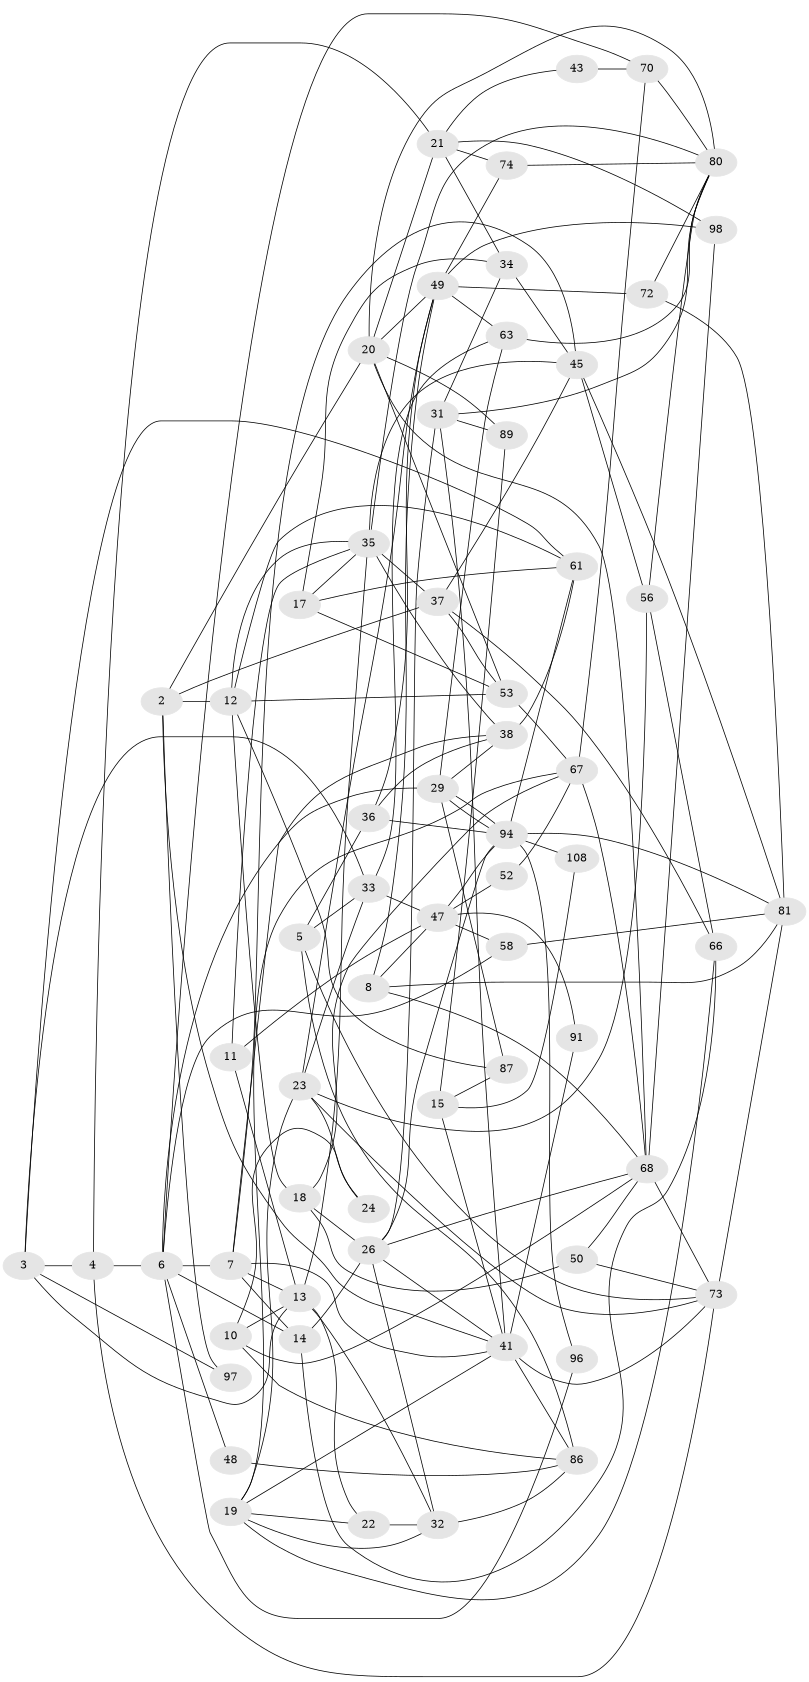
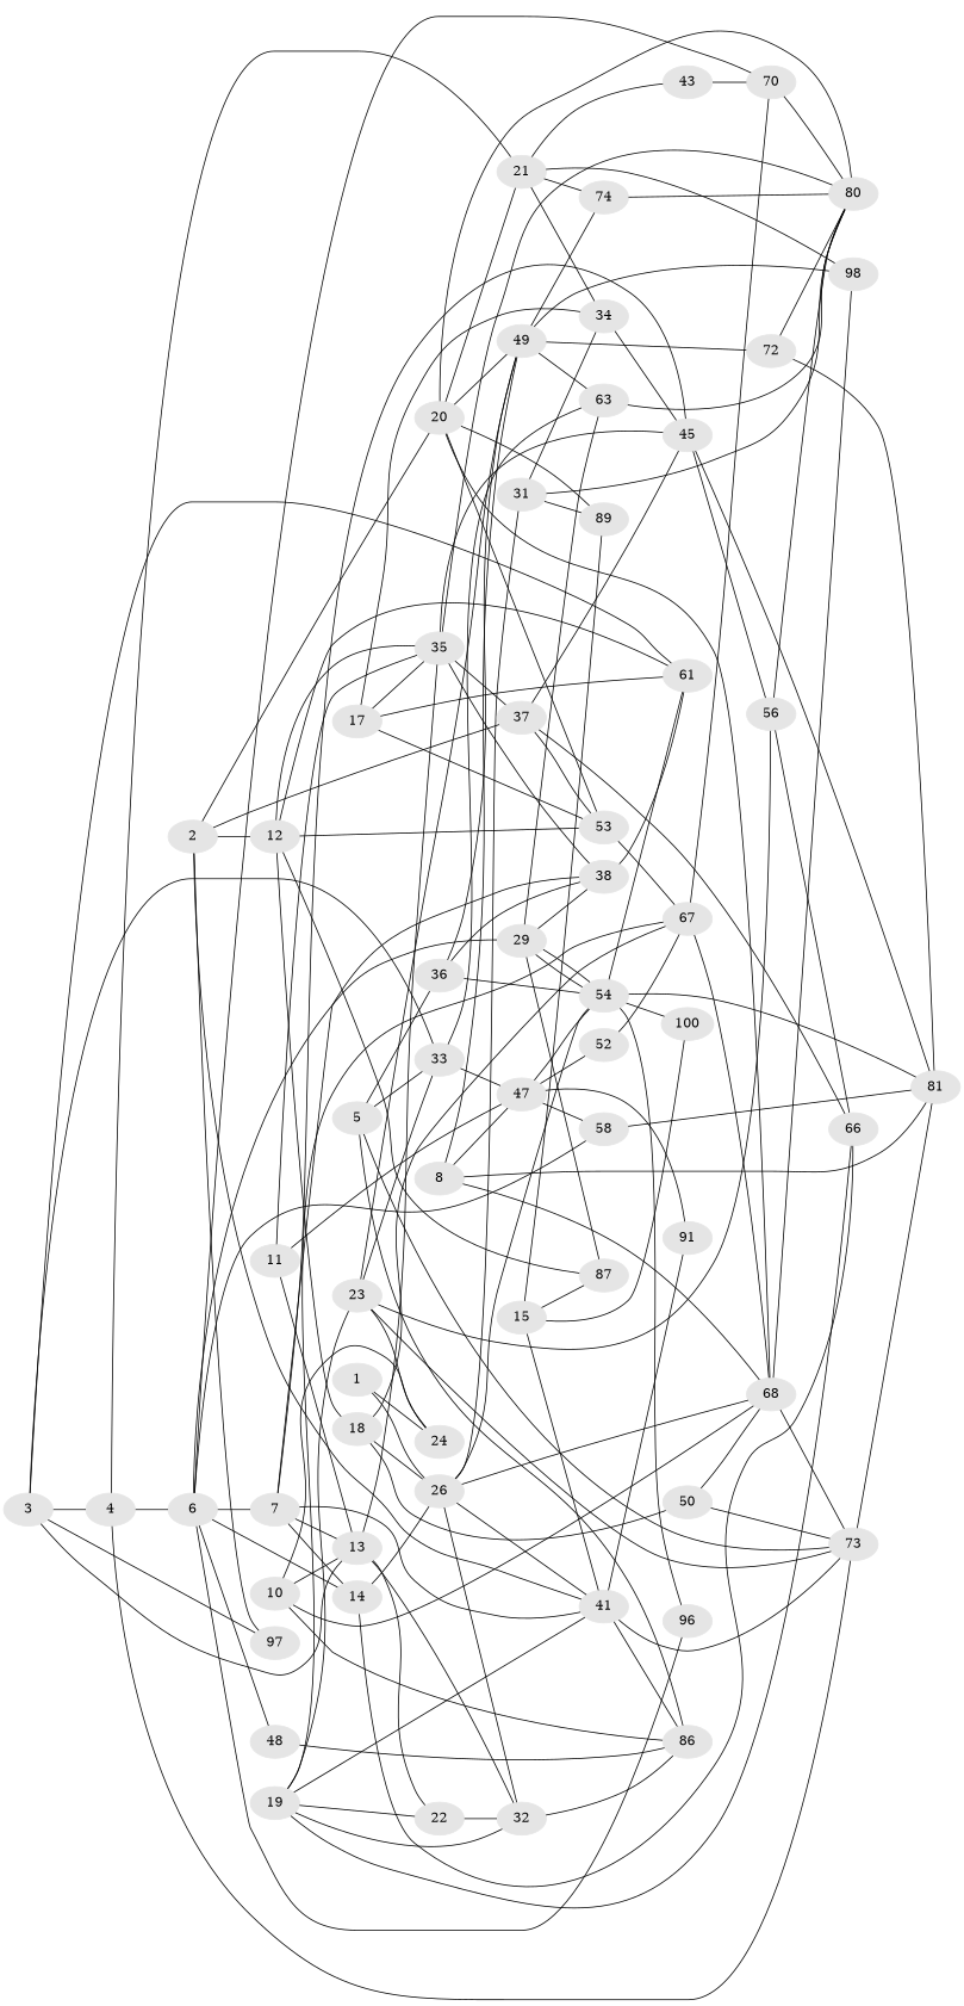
  graph {
    rankdir=LR
    node [color=gray90 style=filled]
    24 [super="+79"]
+   1
    26 [super="+93"]
    41 [super="+82"]
    68 [super="+90"]
    32
    31 [super="+45"]
-   54 [super="+77" label=94]
+   54 [super="+77"]
    12 [super="+59"]
    61
    35 [super="+60"]
    18 [super="+28"]
    53 [super="+65"]
    87
    2
    20 [super="+71"]
    37 [super="+62"]
    97
    21 [super="+88"]
    49 [super="+99"]
    89 [super="+95"]
    80 [super="+85"]
    n23 [label=45 super="+75"]
    66
    73 [super="+91"]
    86
    n27 [label=91]
    3 [super="+46"]
    4
    13 [super="+30"]
    33 [super="+94"]
    6 [super="+16"]
    22
    47 [super="+51"]
    63 [super="+69"]
    7 [super="+78"]
    14 [super="+39"]
    29
    48
    58
    70
    96
    34
    43
    74
    98
    81 [super="+83"]
    5 [super="+9"]
    36
    38 [super="+64"]
    56
    52
    8
    72
    10
    11
    50
    67
    15 [super="+27"]
-   100 [label=108]
+   100
    17 [super="+76"]
    19 [super="+42"]
    23
+   1 -- 24
+   1 -- 26
    26 -- 41
    26 -- 68
    26 -- 32
    26 -- 31
    26 -- 54
    41 -- 73
    41 -- 86
    41 -- n27
    68 -- 73
    68 -- 98
    32 -- 86
-   31 -- 41
    31 -- 89
    31 -- 80
    31 -- 34
    54 -- 61
    54 -- 96
    54 -- 81
    54 -- 100
    12 -- 61
    12 -- 35
    12 -- 18
    12 -- 53
    12 -- 87
    35 -- 37
    35 -- 80
    35 -- n23
    35 -- 38
    18 -- 26
    18 -- 50
    18 -- 67
    53 -- 67
    2 -- 41
    2 -- 12
    2 -- 20
    2 -- 37
    2 -- 97
    20 -- 68
    20 -- 53
    20 -- 21
    20 -- 49
    20 -- 89
    20 -- 80
    37 -- 53
    37 -- n23
    37 -- 66
    21 -- 34
    21 -- 43
    21 -- 74
    21 -- 98
    49 -- 63
    49 -- 74
    49 -- 98
    49 -- 72
    n23 -- 81
    n23 -- 56
    73 -- 81
    3 -- 61
    3 -- 97
    3 -- 4
    3 -- 13
    3 -- 33
    4 -- 21
    4 -- 73
    4 -- 6
    13 -- 32
    13 -- 35
    13 -- 22
    33 -- 47
    33 -- 63
    6 -- 7
    6 -- 14
    6 -- 29
    6 -- 48
    6 -- 58
    6 -- 70
    6 -- 96
    22 -- 32
    47 -- 54
    47 -- n27
    47 -- 58 [weight=2]
    47 -- 52
    63 -- 80
    7 -- 41
    7 -- n23
    7 -- 13
    7 -- 14
    7 -- 38
    14 -- 26
    14 -- 66
    29 -- 54
    29 -- 54
    29 -- 87
    29 -- 63
    29 -- 38
    48 -- 86
    58 -- 81
    70 -- 80
    34 -- n23
    43 -- 70
    74 -- 80
    5 -- 73
    5 -- 86
    5 -- 33
    5 -- 36
    36 -- 54
    36 -- 49
    36 -- 38
    38 -- 61
    56 -- 80
    56 -- 66
    52 -- 67
    8 -- 68
    8 -- 49
    8 -- 47
    8 -- 81 [weight=2]
    72 -- 80
    72 -- 81
    10 -- 24
    10 -- 68
    10 -- 86
    10 -- 13
    11 -- 35
    11 -- 13
    11 -- 47
    50 -- 68
    50 -- 73
    67 -- 68
    67 -- 70
    15 -- 41 [weight=2]
    15 -- 87 [weight=2]
    15 -- 89
    15 -- 100
    17 -- 61
    17 -- 35
    17 -- 53
    17 -- 34
    19 -- 41
    19 -- 32
    19 -- 66
    19 -- 22
    19 -- 67
    19 -- 23
    23 -- 24
    23 -- 49
    23 -- 73
    23 -- 33
    23 -- 56
  }
